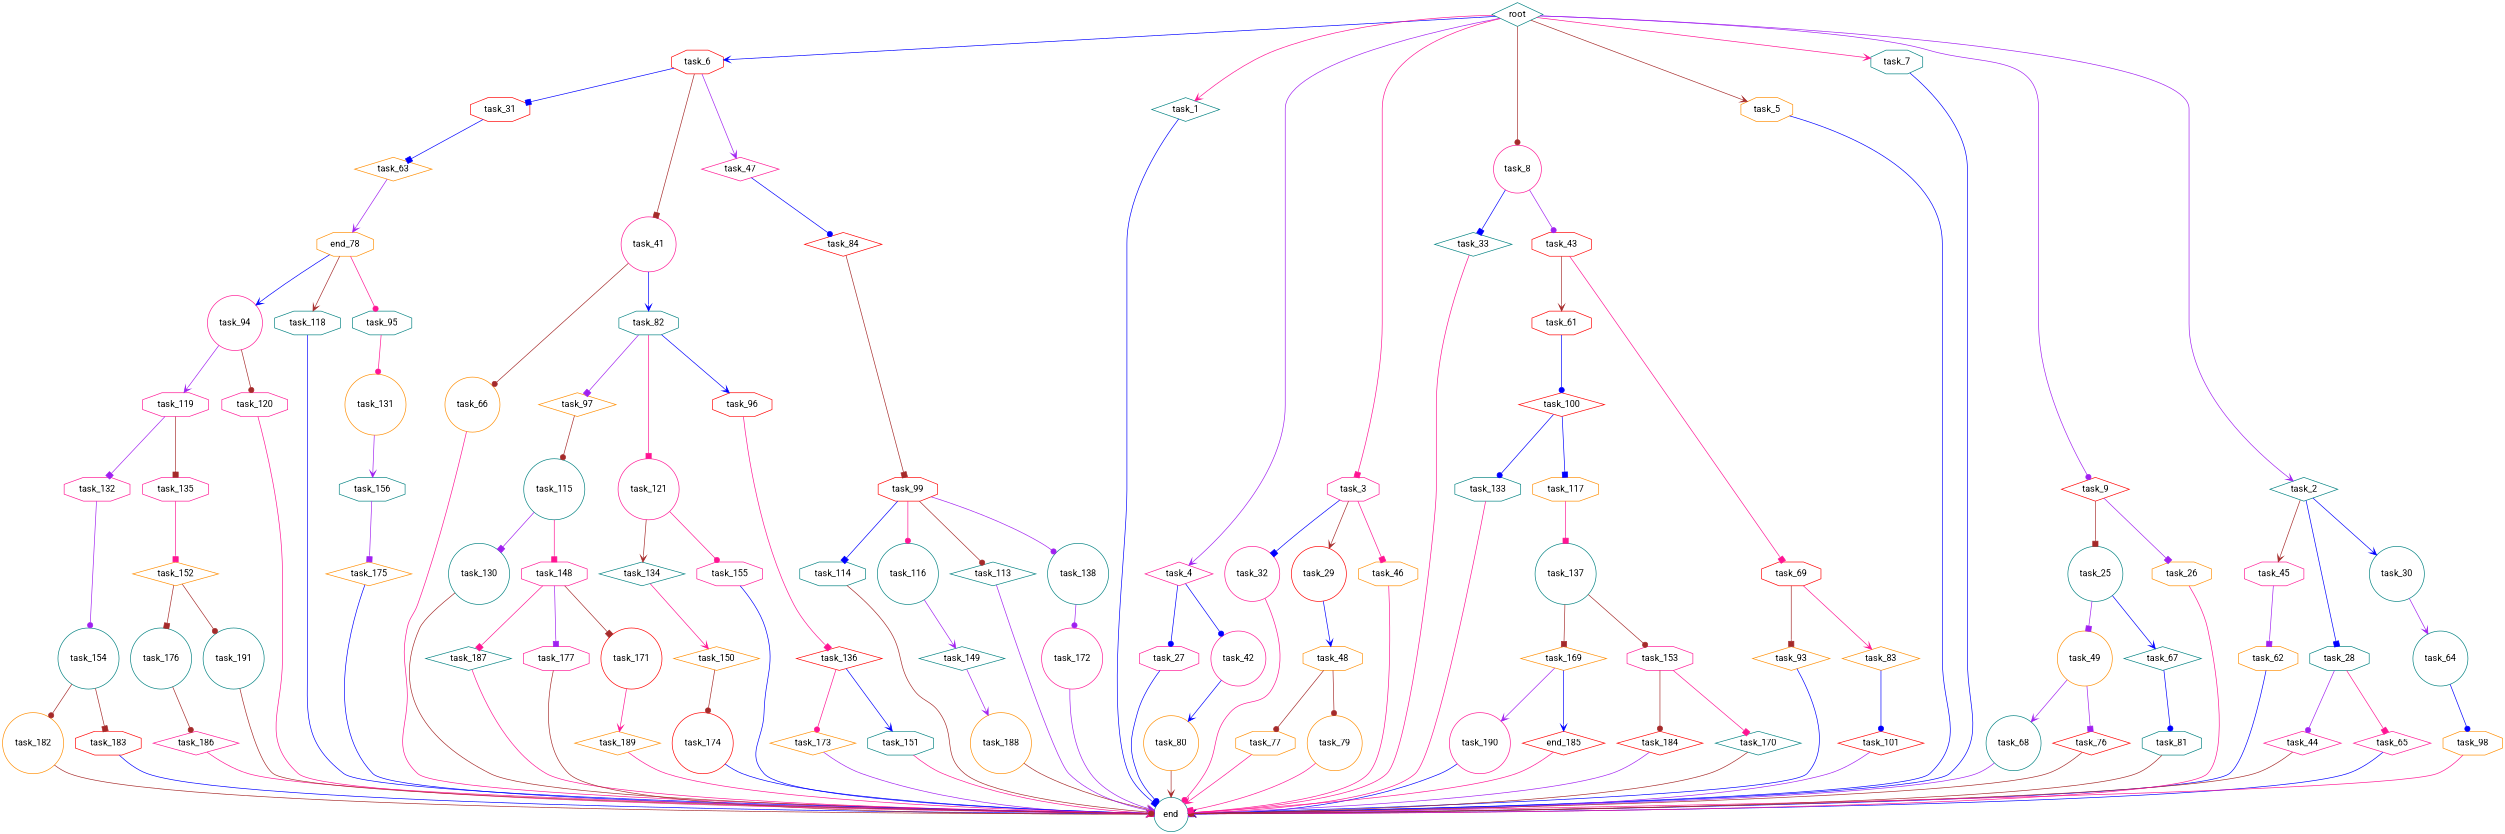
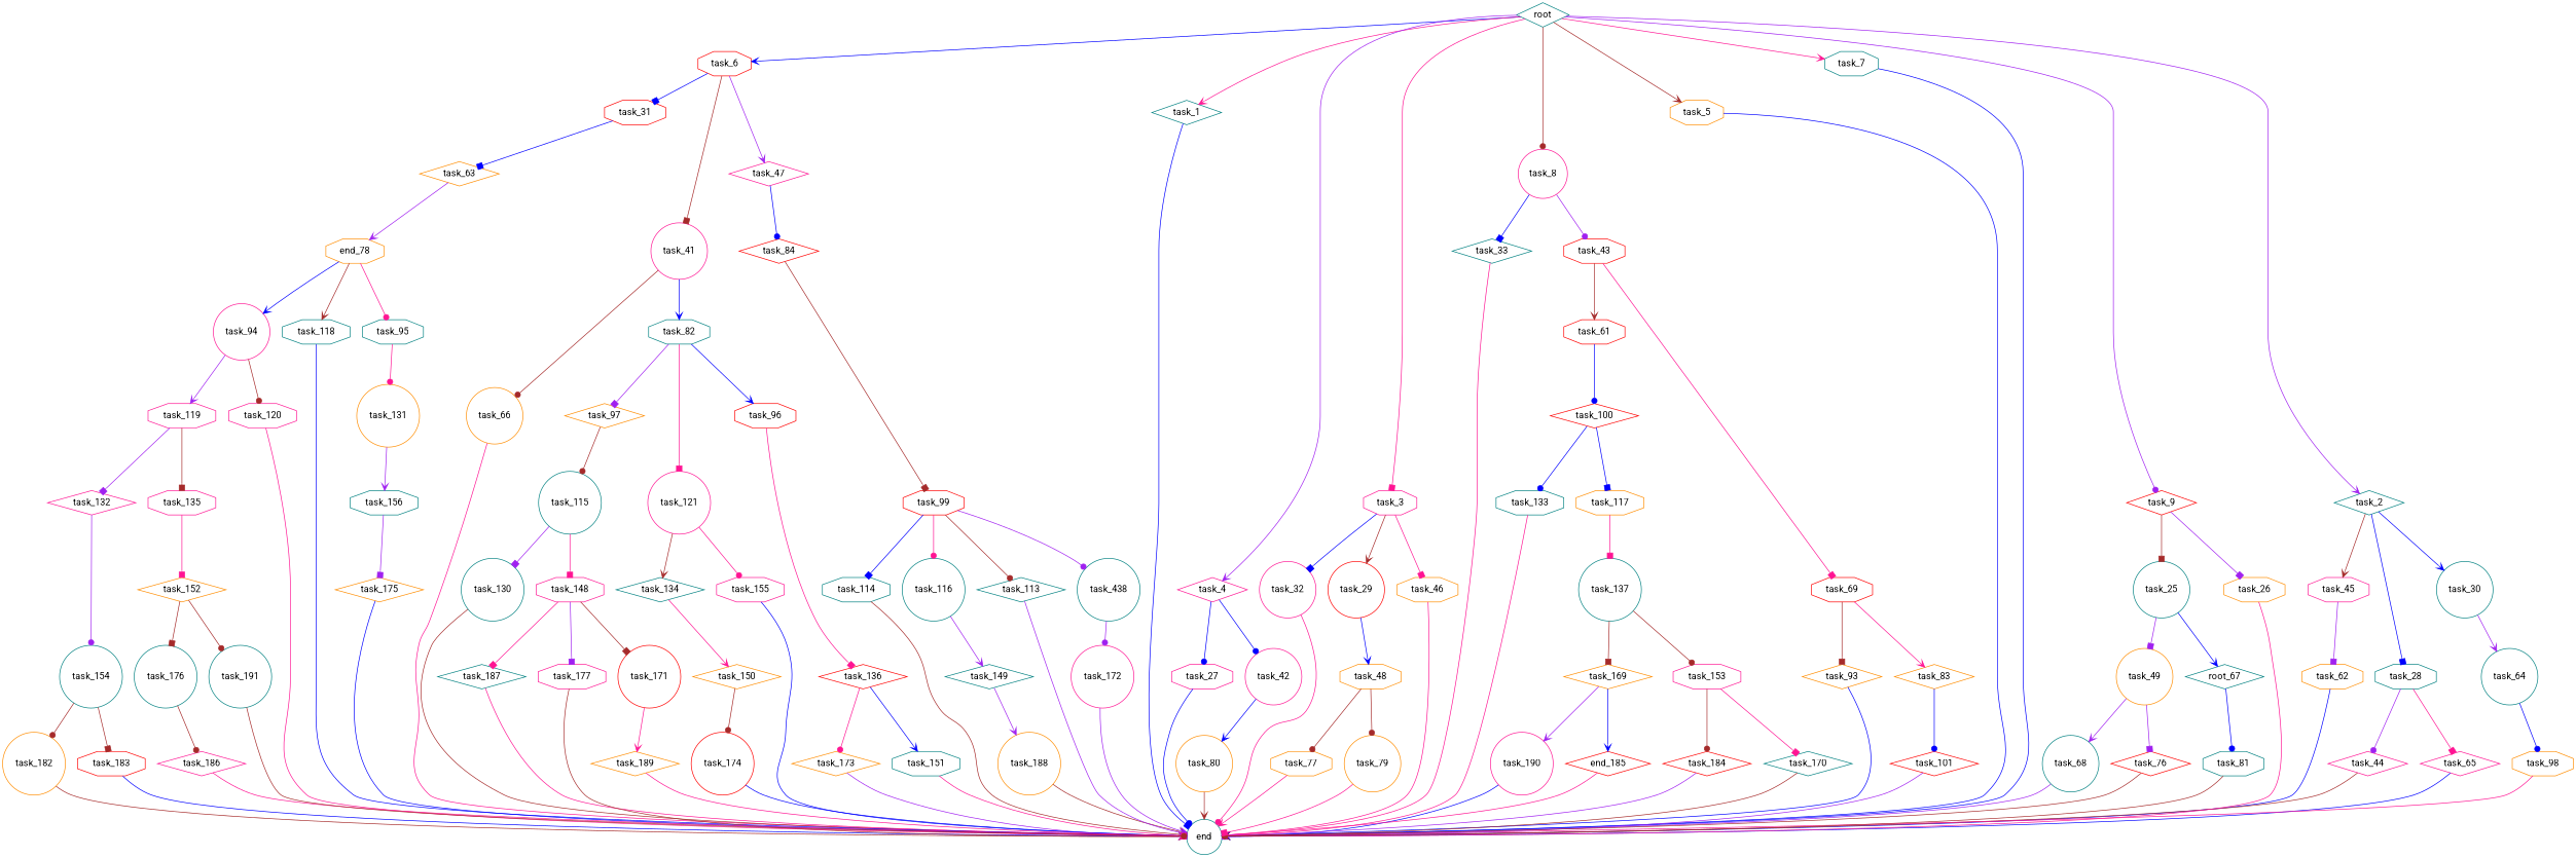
  digraph {
    fontname=Roboto
    node [color=teal fontname=Roboto shape=octagon]
    edge [arrowhead=box color=brown fontname=Roboto]
    task_134 [shape=diamond]
    task_150 [color=darkorange shape=diamond]
    task_174 [color=red shape=circle]
    task_6 [color=red]
    task_31 [color=red]
    task_41 [color=deeppink shape=circle]
    task_47 [color=deeppink shape=diamond]
    task_63 [color=darkorange shape=diamond]
    task_66 [color=darkorange shape=circle]
    task_82
    task_84 [color=red shape=diamond]
    task_154 [shape=circle]
    task_182 [color=darkorange shape=circle]
    task_183 [color=red]
    end [shape=circle]
    task_169 [color=darkorange shape=diamond]
    task_190 [color=deeppink shape=circle]
    n18 [color=red label=end_185 shape=diamond]
    task_136 [color=red shape=diamond]
    task_173 [color=darkorange shape=diamond]
    task_151
    task_45 [color=deeppink]
    task_62 [color=darkorange]
    task_187 [shape=diamond]
    task_44 [color=deeppink shape=diamond]
    task_1 [shape=diamond]
    task_97 [color=darkorange shape=diamond]
    task_121 [color=deeppink shape=circle]
    task_96 [color=red]
    task_115 [shape=circle]
    task_155 [color=deeppink]
    task_68 [shape=circle]
    task_119 [color=deeppink]
-   task_132 [color=deeppink]
+   task_132 [color=deeppink shape=diamond]
    task_135 [color=deeppink]
    task_152 [color=darkorange shape=diamond]
    task_65 [color=deeppink shape=diamond]
    task_130 [shape=circle]
    root [shape=diamond]
    task_4 [color=deeppink shape=diamond]
    task_3 [color=deeppink]
    task_8 [color=deeppink shape=circle]
    task_5 [color=darkorange]
    task_7
    task_9 [color=red shape=diamond]
    task_2 [shape=diamond]
    task_27 [color=deeppink]
    task_42 [color=deeppink shape=circle]
    task_32 [color=deeppink shape=circle]
    task_29 [color=red shape=circle]
    task_46 [color=darkorange]
    task_33 [shape=diamond]
    task_43 [color=red]
    task_25 [shape=circle]
    task_26 [color=darkorange]
    task_28
    task_30 [shape=circle]
    n58 [color=darkorange label=end_78]
    task_94 [color=deeppink shape=circle]
    task_118
    task_95
    task_148 [color=deeppink]
    task_177 [color=deeppink]
    task_171 [color=red shape=circle]
    task_189 [color=darkorange shape=diamond]
    task_80 [color=darkorange shape=circle]
    task_48 [color=darkorange]
    task_98 [color=darkorange]
    task_131 [color=darkorange shape=circle]
    task_156
    task_175 [color=darkorange shape=diamond]
    task_93 [color=darkorange shape=diamond]
    task_101 [color=red shape=diamond]
    task_61 [color=red]
    task_69 [color=red]
    task_114
    task_120 [color=deeppink]
    task_184 [color=red shape=diamond]
    task_116 [shape=circle]
    task_149 [shape=diamond]
    task_188 [color=darkorange shape=circle]
    task_133
    task_49 [color=darkorange shape=circle]
    task_76 [color=red shape=diamond]
    task_172 [color=deeppink shape=circle]
    task_100 [color=red shape=diamond]
    task_117 [color=darkorange]
    task_137 [shape=circle]
    task_113 [shape=diamond]
    task_99 [color=red]
-   task_138 [shape=circle]
-   task_67 [shape=diamond]
+   task_138 [shape=circle label=task_438]
+   task_67 [shape=diamond label=root_67]
    task_81
    task_186 [color=deeppink shape=diamond]
    task_77 [color=darkorange]
    task_153 [color=deeppink]
    task_170 [shape=diamond]
    task_64 [shape=circle]
    task_176 [shape=circle]
    task_191 [shape=circle]
    task_79 [color=darkorange shape=circle]
    task_83 [color=darkorange shape=diamond]
    task_134 -> task_150 [arrowhead=vee color=deeppink]
    task_150 -> task_174 [arrowhead=dot]
    task_174 -> end [arrowhead=vee color=blue]
    task_6 -> task_31 [color=blue]
    task_6 -> task_41
    task_6 -> task_47 [arrowhead=vee color=purple]
    task_31 -> task_63 [color=blue]
    task_41 -> task_66 [arrowhead=dot]
    task_41 -> task_82 [arrowhead=vee color=blue]
    task_47 -> task_84 [arrowhead=dot color=blue]
    task_63 -> n58 [arrowhead=vee color=purple]
    task_66 -> end [arrowhead=dot color=deeppink]
    task_82 -> task_97 [color=purple]
    task_82 -> task_121 [color=deeppink]
    task_82 -> task_96 [arrowhead=vee color=blue]
    task_84 -> task_99
    task_154 -> task_182 [arrowhead=dot]
    task_154 -> task_183
    task_182 -> end
    task_183 -> end [color=blue]
    task_169 -> task_190 [arrowhead=vee color=purple]
    task_169 -> n18 [arrowhead=vee color=blue]
    task_190 -> end [color=blue]
    n18 -> end [arrowhead=dot color=deeppink]
    task_136 -> task_173 [arrowhead=dot color=deeppink]
    task_136 -> task_151 [arrowhead=vee color=blue]
    task_173 -> end [arrowhead=vee color=purple]
    task_151 -> end [arrowhead=vee color=deeppink]
    task_45 -> task_62 [color=purple]
    task_62 -> end [arrowhead=vee color=blue]
    task_187 -> end [arrowhead=dot color=deeppink]
    task_44 -> end [arrowhead=vee]
    task_1 -> end [color=blue]
    task_97 -> task_115 [arrowhead=dot]
    task_121 -> task_134 [arrowhead=vee]
    task_121 -> task_155 [arrowhead=dot color=deeppink]
    task_96 -> task_136 [color=deeppink]
    task_115 -> task_130 [color=purple]
    task_115 -> task_148 [color=deeppink]
    task_155 -> end [color=blue]
    task_68 -> end [arrowhead=dot color=purple]
    task_119 -> task_132 [color=purple]
    task_119 -> task_135
    task_132 -> task_154 [arrowhead=dot color=purple]
    task_135 -> task_152 [color=deeppink]
    task_152 -> task_176
    task_152 -> task_191 [arrowhead=dot]
    task_65 -> end [arrowhead=dot color=blue]
    task_130 -> end
    root -> task_6 [arrowhead=vee color=blue]
    root -> task_1 [arrowhead=vee color=deeppink]
    root -> task_4 [arrowhead=vee color=purple]
    root -> task_3 [color=deeppink]
    root -> task_8 [arrowhead=dot]
    root -> task_5 [arrowhead=vee]
    root -> task_7 [arrowhead=vee color=deeppink]
    root -> task_9 [arrowhead=dot color=purple]
    root -> task_2 [arrowhead=vee color=purple]
    task_4 -> task_27 [arrowhead=dot color=blue]
    task_4 -> task_42 [arrowhead=dot color=blue]
    task_3 -> task_32 [color=blue]
    task_3 -> task_29 [arrowhead=vee]
    task_3 -> task_46 [color=deeppink]
    task_8 -> task_33 [color=blue]
    task_8 -> task_43 [arrowhead=dot color=purple]
    task_5 -> end [arrowhead=vee color=blue]
    task_7 -> end [color=blue]
    task_9 -> task_25
    task_9 -> task_26 [color=purple]
    task_2 -> task_45 [arrowhead=vee]
    task_2 -> task_28 [color=blue]
    task_2 -> task_30 [arrowhead=vee color=blue]
    task_27 -> end [arrowhead=dot color=blue]
    task_42 -> task_80 [arrowhead=vee color=blue]
    task_32 -> end [arrowhead=dot color=deeppink]
    task_29 -> task_48 [arrowhead=vee color=blue]
    task_46 -> end [arrowhead=dot color=deeppink]
    task_33 -> end [arrowhead=vee color=deeppink]
    task_43 -> task_61 [arrowhead=vee]
    task_43 -> task_69 [color=deeppink]
    task_25 -> task_49 [color=purple]
    task_25 -> task_67 [arrowhead=vee color=blue]
    task_26 -> end [color=deeppink]
    task_28 -> task_44 [arrowhead=dot color=purple]
    task_28 -> task_65 [color=deeppink]
    task_30 -> task_64 [arrowhead=vee color=purple]
    n58 -> task_94 [arrowhead=vee color=blue]
    n58 -> task_118 [arrowhead=vee]
    n58 -> task_95 [arrowhead=dot color=deeppink]
    task_94 -> task_119 [arrowhead=vee color=purple]
    task_94 -> task_120 [arrowhead=dot]
    task_118 -> end [color=blue]
    task_95 -> task_131 [arrowhead=dot color=deeppink]
    task_148 -> task_187 [color=deeppink]
    task_148 -> task_177 [color=purple]
    task_148 -> task_171
    task_177 -> end [arrowhead=vee]
    task_171 -> task_189 [arrowhead=vee color=deeppink]
    task_189 -> end [arrowhead=vee color=deeppink]
    task_80 -> end [arrowhead=vee]
    task_48 -> task_77 [arrowhead=dot]
    task_48 -> task_79 [arrowhead=dot]
    task_98 -> end [color=deeppink]
    task_131 -> task_156 [arrowhead=vee color=purple]
    task_156 -> task_175 [color=purple]
    task_175 -> end [arrowhead=dot color=blue]
    task_93 -> end [arrowhead=vee color=blue]
    task_101 -> end [color=purple]
    task_61 -> task_100 [arrowhead=dot color=blue]
    task_69 -> task_93
    task_69 -> task_83 [arrowhead=vee color=deeppink]
    task_114 -> end [arrowhead=dot]
    task_120 -> end [color=deeppink]
    task_184 -> end [color=purple]
    task_116 -> task_149 [arrowhead=vee color=purple]
    task_149 -> task_188 [arrowhead=vee color=purple]
    task_188 -> end [arrowhead=vee]
    task_133 -> end [arrowhead=dot color=deeppink]
    task_49 -> task_68 [arrowhead=vee color=purple]
    task_49 -> task_76 [color=purple]
    task_76 -> end [arrowhead=dot]
    task_172 -> end [arrowhead=vee color=purple]
    task_100 -> task_133 [arrowhead=dot color=blue]
    task_100 -> task_117 [color=blue]
    task_117 -> task_137 [color=deeppink]
    task_137 -> task_169
    task_137 -> task_153 [arrowhead=dot]
    task_113 -> end [arrowhead=vee color=purple]
    task_99 -> task_114 [color=blue]
    task_99 -> task_116 [arrowhead=dot color=deeppink]
    task_99 -> task_113 [arrowhead=dot]
    task_99 -> task_138 [arrowhead=dot color=purple]
    task_138 -> task_172 [arrowhead=dot color=purple]
    task_67 -> task_81 [arrowhead=dot color=blue]
    task_81 -> end [arrowhead=vee]
    task_186 -> end [color=deeppink]
    task_77 -> end [arrowhead=vee color=deeppink]
    task_153 -> task_184 [arrowhead=dot]
    task_153 -> task_170 [color=deeppink]
    task_170 -> end [arrowhead=dot]
    task_64 -> task_98 [arrowhead=dot color=blue]
    task_176 -> task_186 [arrowhead=dot]
    task_191 -> end [arrowhead=dot]
    task_79 -> end [color=deeppink]
    task_83 -> task_101 [arrowhead=dot color=blue]
  }
